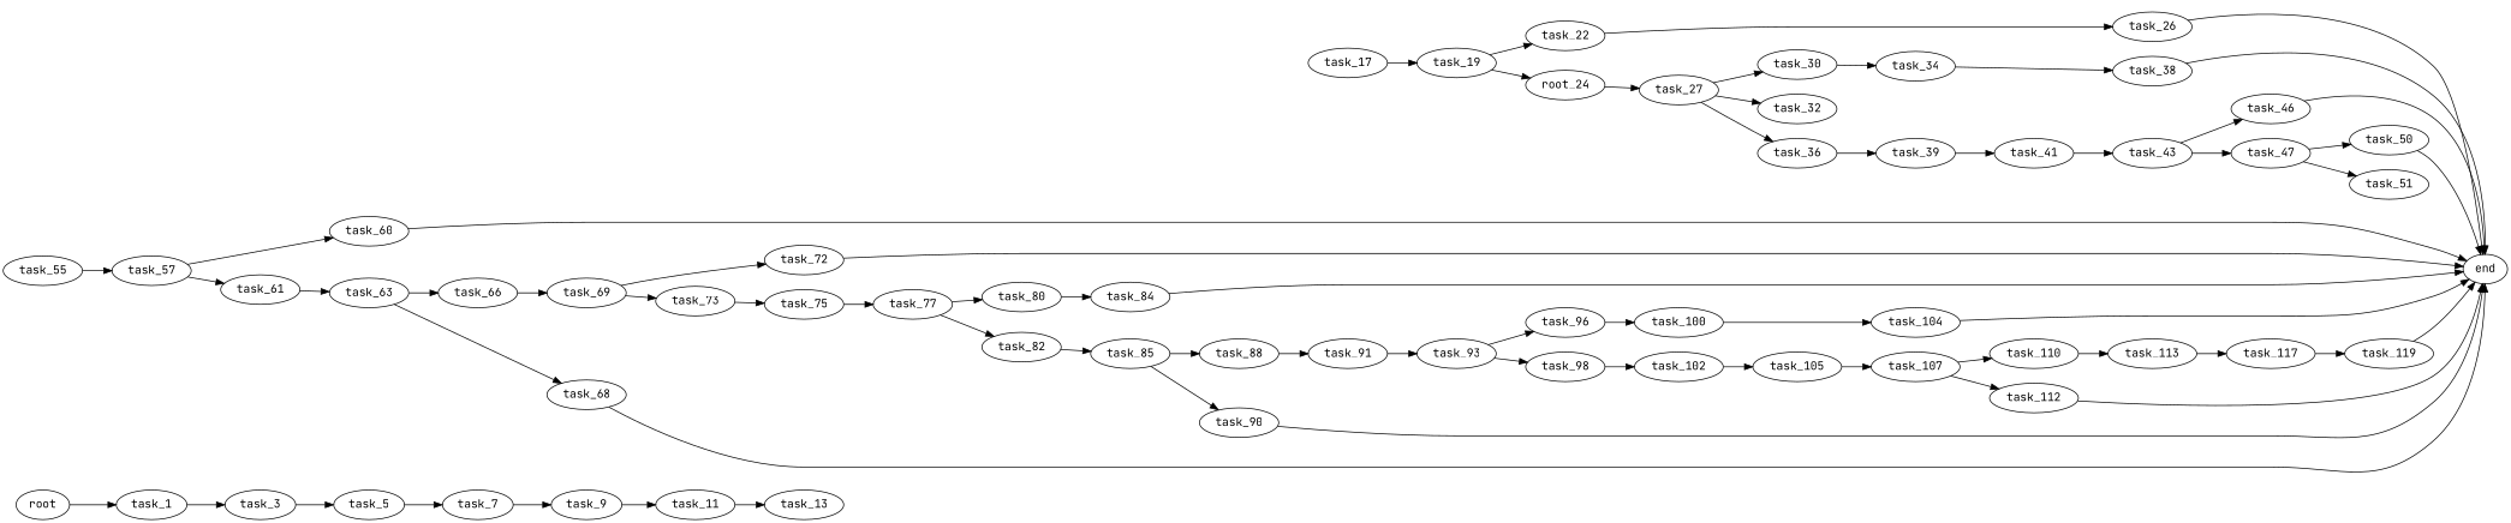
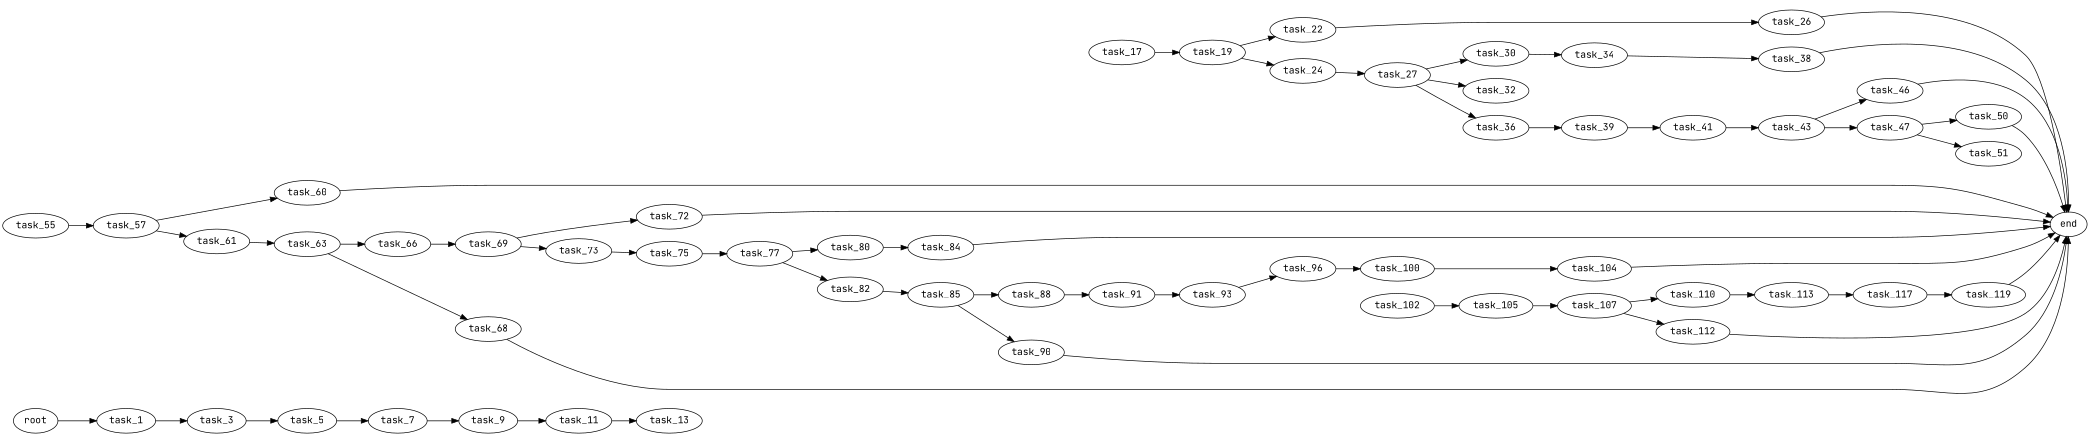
  digraph {
    fontname="JetBrains Mono"
    rankdir=LR
    node [fontname="JetBrains Mono"]
    edge [fontname="JetBrains Mono"]
    root
    task_1
    task_3
    task_5
    task_7
    task_9
    task_11
    task_13
    task_17
    task_19
    task_22
-   task_24 [label=root_24]
+   task_24
    task_26
    task_27
    end
    task_30
    task_32
    task_36
    task_34
    task_38
    task_39
    task_41
    task_43
    task_46
    task_47
    task_50
    task_51
    task_55
    task_57
    task_60
    task_61
    task_63
    task_66
    task_68
    task_69
    task_72
    task_73
    task_75
    task_77
    task_80
    task_82
    task_84
    task_85
    task_88
    task_90
    task_91
    task_93
    task_96
-   task_98
    task_100
    task_102
    task_104
    task_105
    task_107
    task_110
    task_112
    task_113
    task_117
    task_119
    root -> task_1
    task_1 -> task_3
    task_3 -> task_5
    task_5 -> task_7
    task_7 -> task_9
    task_9 -> task_11
    task_11 -> task_13
    task_17 -> task_19
    task_19 -> task_22
    task_19 -> task_24
    task_22 -> task_26
    task_24 -> task_27
    task_26 -> end
    task_27 -> task_30
    task_27 -> task_32
    task_27 -> task_36
    task_30 -> task_34
    task_36 -> task_39
    task_34 -> task_38
    task_38 -> end
    task_39 -> task_41
    task_41 -> task_43
    task_43 -> task_46
    task_43 -> task_47
    task_46 -> end
    task_47 -> task_50
    task_47 -> task_51
    task_50 -> end
    task_55 -> task_57
    task_57 -> task_60
    task_57 -> task_61
    task_60 -> end
    task_61 -> task_63
    task_63 -> task_66
    task_63 -> task_68
    task_66 -> task_69
    task_68 -> end
    task_69 -> task_72
    task_69 -> task_73
    task_72 -> end
    task_73 -> task_75
    task_75 -> task_77
    task_77 -> task_80
    task_77 -> task_82
    task_80 -> task_84
    task_82 -> task_85
    task_84 -> end
    task_85 -> task_88
    task_85 -> task_90
    task_88 -> task_91
    task_90 -> end
    task_91 -> task_93
    task_93 -> task_96
-   task_93 -> task_98
    task_96 -> task_100
-   task_98 -> task_102
    task_100 -> task_104
    task_102 -> task_105
    task_104 -> end
    task_105 -> task_107
    task_107 -> task_110
    task_107 -> task_112
    task_110 -> task_113
    task_112 -> end
    task_113 -> task_117
    task_117 -> task_119
    task_119 -> end
  }
